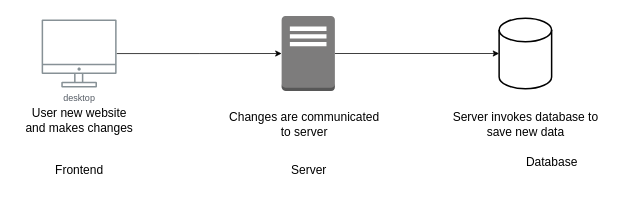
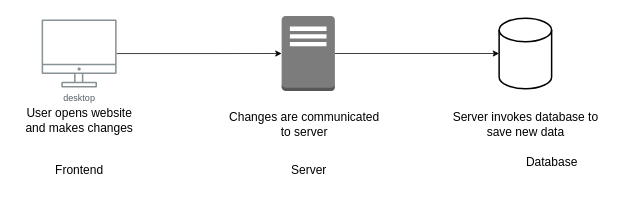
  <mxCell id="0" />
  <mxCell id="1" parent="0" />
  <mxCell id="2" style="edgeStyle=orthogonalEdgeStyle;rounded=0;orthogonalLoop=1;jettySize=auto;html=1;fontSize=16;" parent="1" source="3" target="6" edge="1"><mxGeometry relative="1" as="geometry" /></mxCell>
  <mxCell id="3" value="desktop" style="sketch=0;outlineConnect=0;gradientColor=none;fontColor=#545B64;strokeColor=none;fillColor=#879196;dashed=0;verticalLabelPosition=bottom;verticalAlign=top;align=center;html=1;fontSize=12;fontStyle=0;aspect=fixed;shape=mxgraph.aws4.illustration_desktop;pointerEvents=1" parent="1" vertex="1"><mxGeometry x="55" y="25" width="100" height="91" as="geometry" /></mxCell>
- <mxCell id="4" value="&lt;font style=&quot;font-size: 16px;&quot;&gt;User new website&lt;br&gt;and makes changes&lt;br&gt;&lt;/font&gt;" style="text;html=1;align=center;verticalAlign=middle;resizable=0;points=[];autosize=1;strokeColor=none;fillColor=none;" parent="1" vertex="1"><mxGeometry x="20" y="135" width="170" height="50" as="geometry" /></mxCell>
+ <mxCell id="4" value="&lt;font style=&quot;font-size: 16px;&quot;&gt;User opens website&lt;br&gt;and makes changes&lt;br&gt;&lt;/font&gt;" style="text;html=1;align=center;verticalAlign=middle;resizable=0;points=[];autosize=1;strokeColor=none;fillColor=none;" parent="1" vertex="1"><mxGeometry x="20" y="135" width="170" height="50" as="geometry" /></mxCell>
  <mxCell id="5" style="edgeStyle=orthogonalEdgeStyle;rounded=0;orthogonalLoop=1;jettySize=auto;html=1;entryX=0;entryY=0.5;entryDx=0;entryDy=0;entryPerimeter=0;fontSize=16;" parent="1" source="6" target="8" edge="1"><mxGeometry relative="1" as="geometry" /></mxCell>
  <mxCell id="6" value="" style="outlineConnect=0;dashed=0;verticalLabelPosition=bottom;verticalAlign=top;align=center;html=1;shape=mxgraph.aws3.traditional_server;fillColor=#7D7C7C;gradientColor=none;fontSize=16;" parent="1" vertex="1"><mxGeometry x="375" y="20.5" width="71" height="100" as="geometry" /></mxCell>
  <mxCell id="7" value="Changes are communicated&lt;br&gt;to server" style="text;html=1;align=center;verticalAlign=middle;resizable=0;points=[];autosize=1;strokeColor=none;fillColor=none;fontSize=16;" parent="1" vertex="1"><mxGeometry x="295" y="140" width="220" height="50" as="geometry" /></mxCell>
  <mxCell id="8" value="" style="strokeWidth=2;html=1;shape=mxgraph.flowchart.database;whiteSpace=wrap;fontSize=16;" parent="1" vertex="1"><mxGeometry x="665" y="23.5" width="70" height="94" as="geometry" /></mxCell>
  <mxCell id="9" value="Server invokes database to&lt;br&gt;save new data" style="text;html=1;align=center;verticalAlign=middle;resizable=0;points=[];autosize=1;strokeColor=none;fillColor=none;fontSize=16;" parent="1" vertex="1"><mxGeometry x="590" y="140" width="220" height="50" as="geometry" /></mxCell>
  <mxCell id="10" value="Frontend" style="text;html=1;align=center;verticalAlign=middle;resizable=0;points=[];autosize=1;strokeColor=none;fillColor=none;fontSize=16;" parent="1" vertex="1"><mxGeometry x="60" y="210" width="90" height="30" as="geometry" /></mxCell>
  <mxCell id="11" value="Server" style="text;html=1;align=center;verticalAlign=middle;resizable=0;points=[];autosize=1;strokeColor=none;fillColor=none;fontSize=16;" parent="1" vertex="1"><mxGeometry x="365.5" y="210" width="90" height="30" as="geometry" /></mxCell>
  <mxCell id="12" value="Database" style="text;html=1;align=center;verticalAlign=middle;resizable=0;points=[];autosize=1;strokeColor=none;fillColor=none;fontSize=16;" parent="1" vertex="1"><mxGeometry x="690" y="200" width="90" height="30" as="geometry" /></mxCell>
